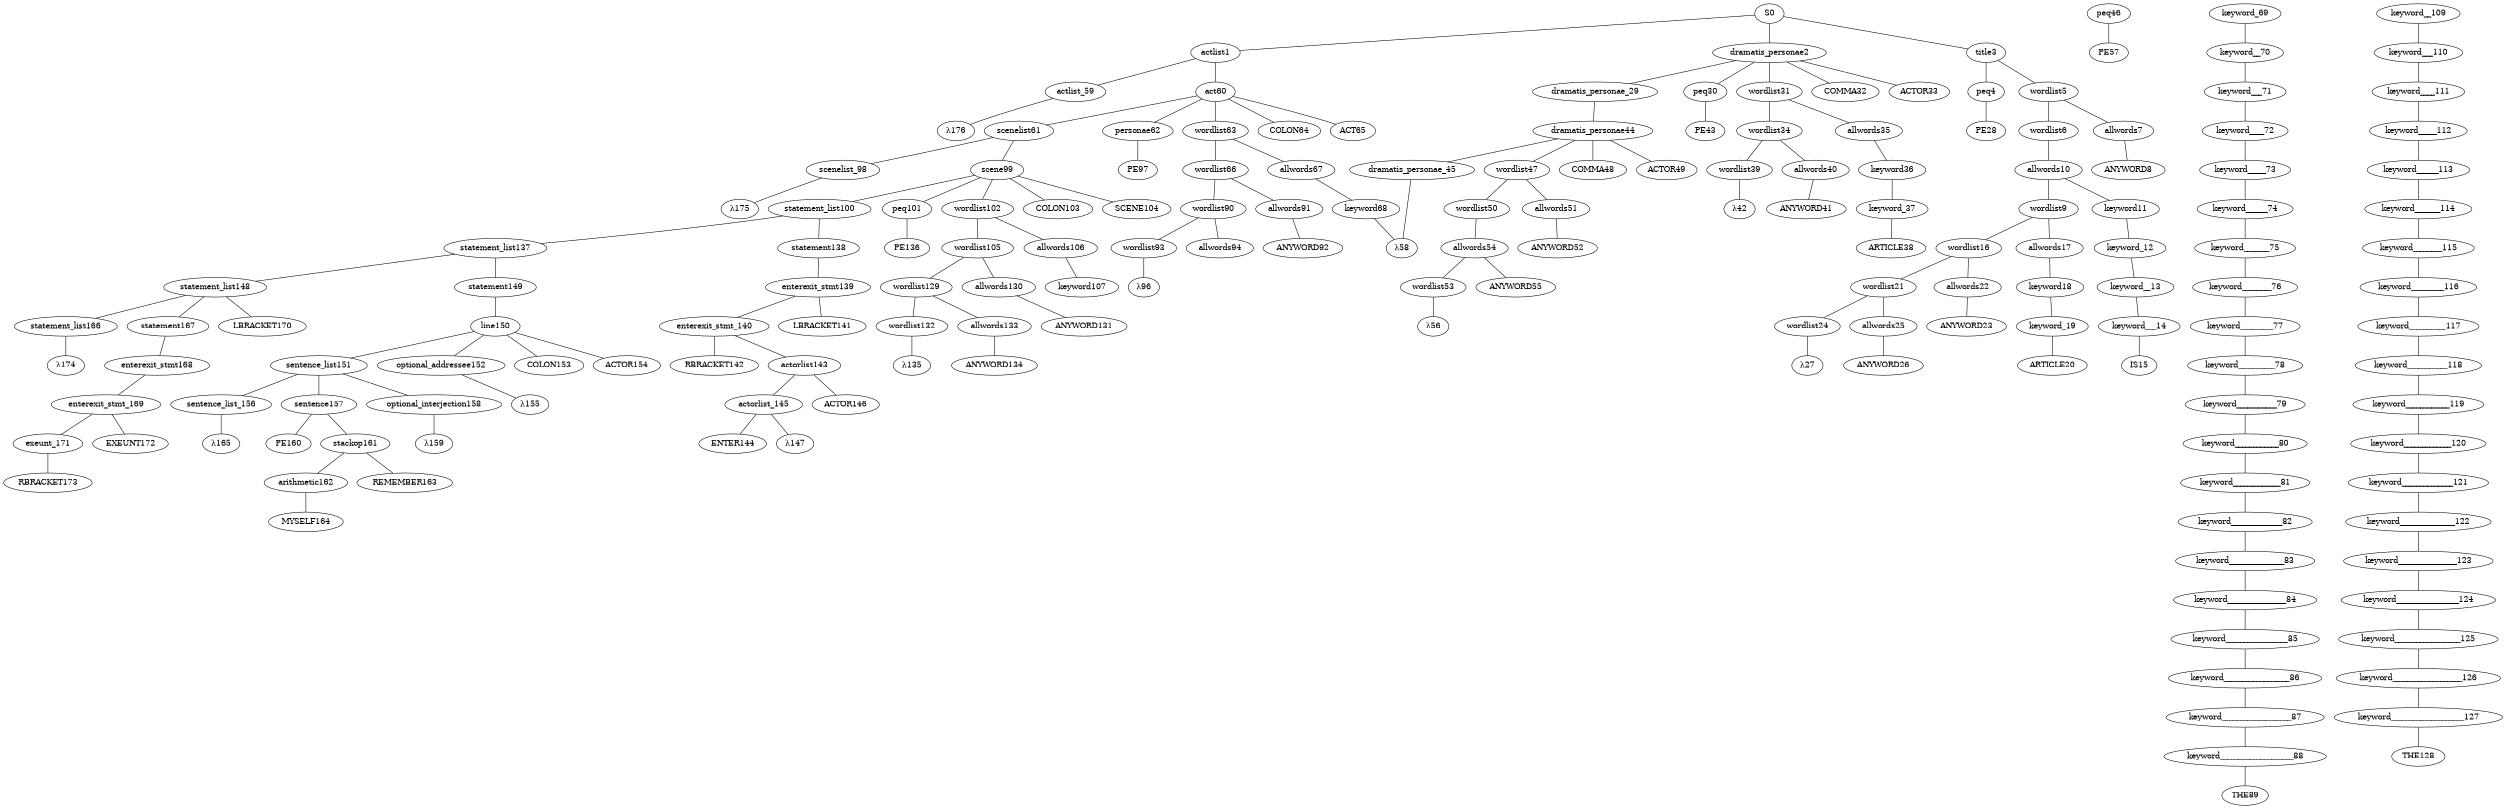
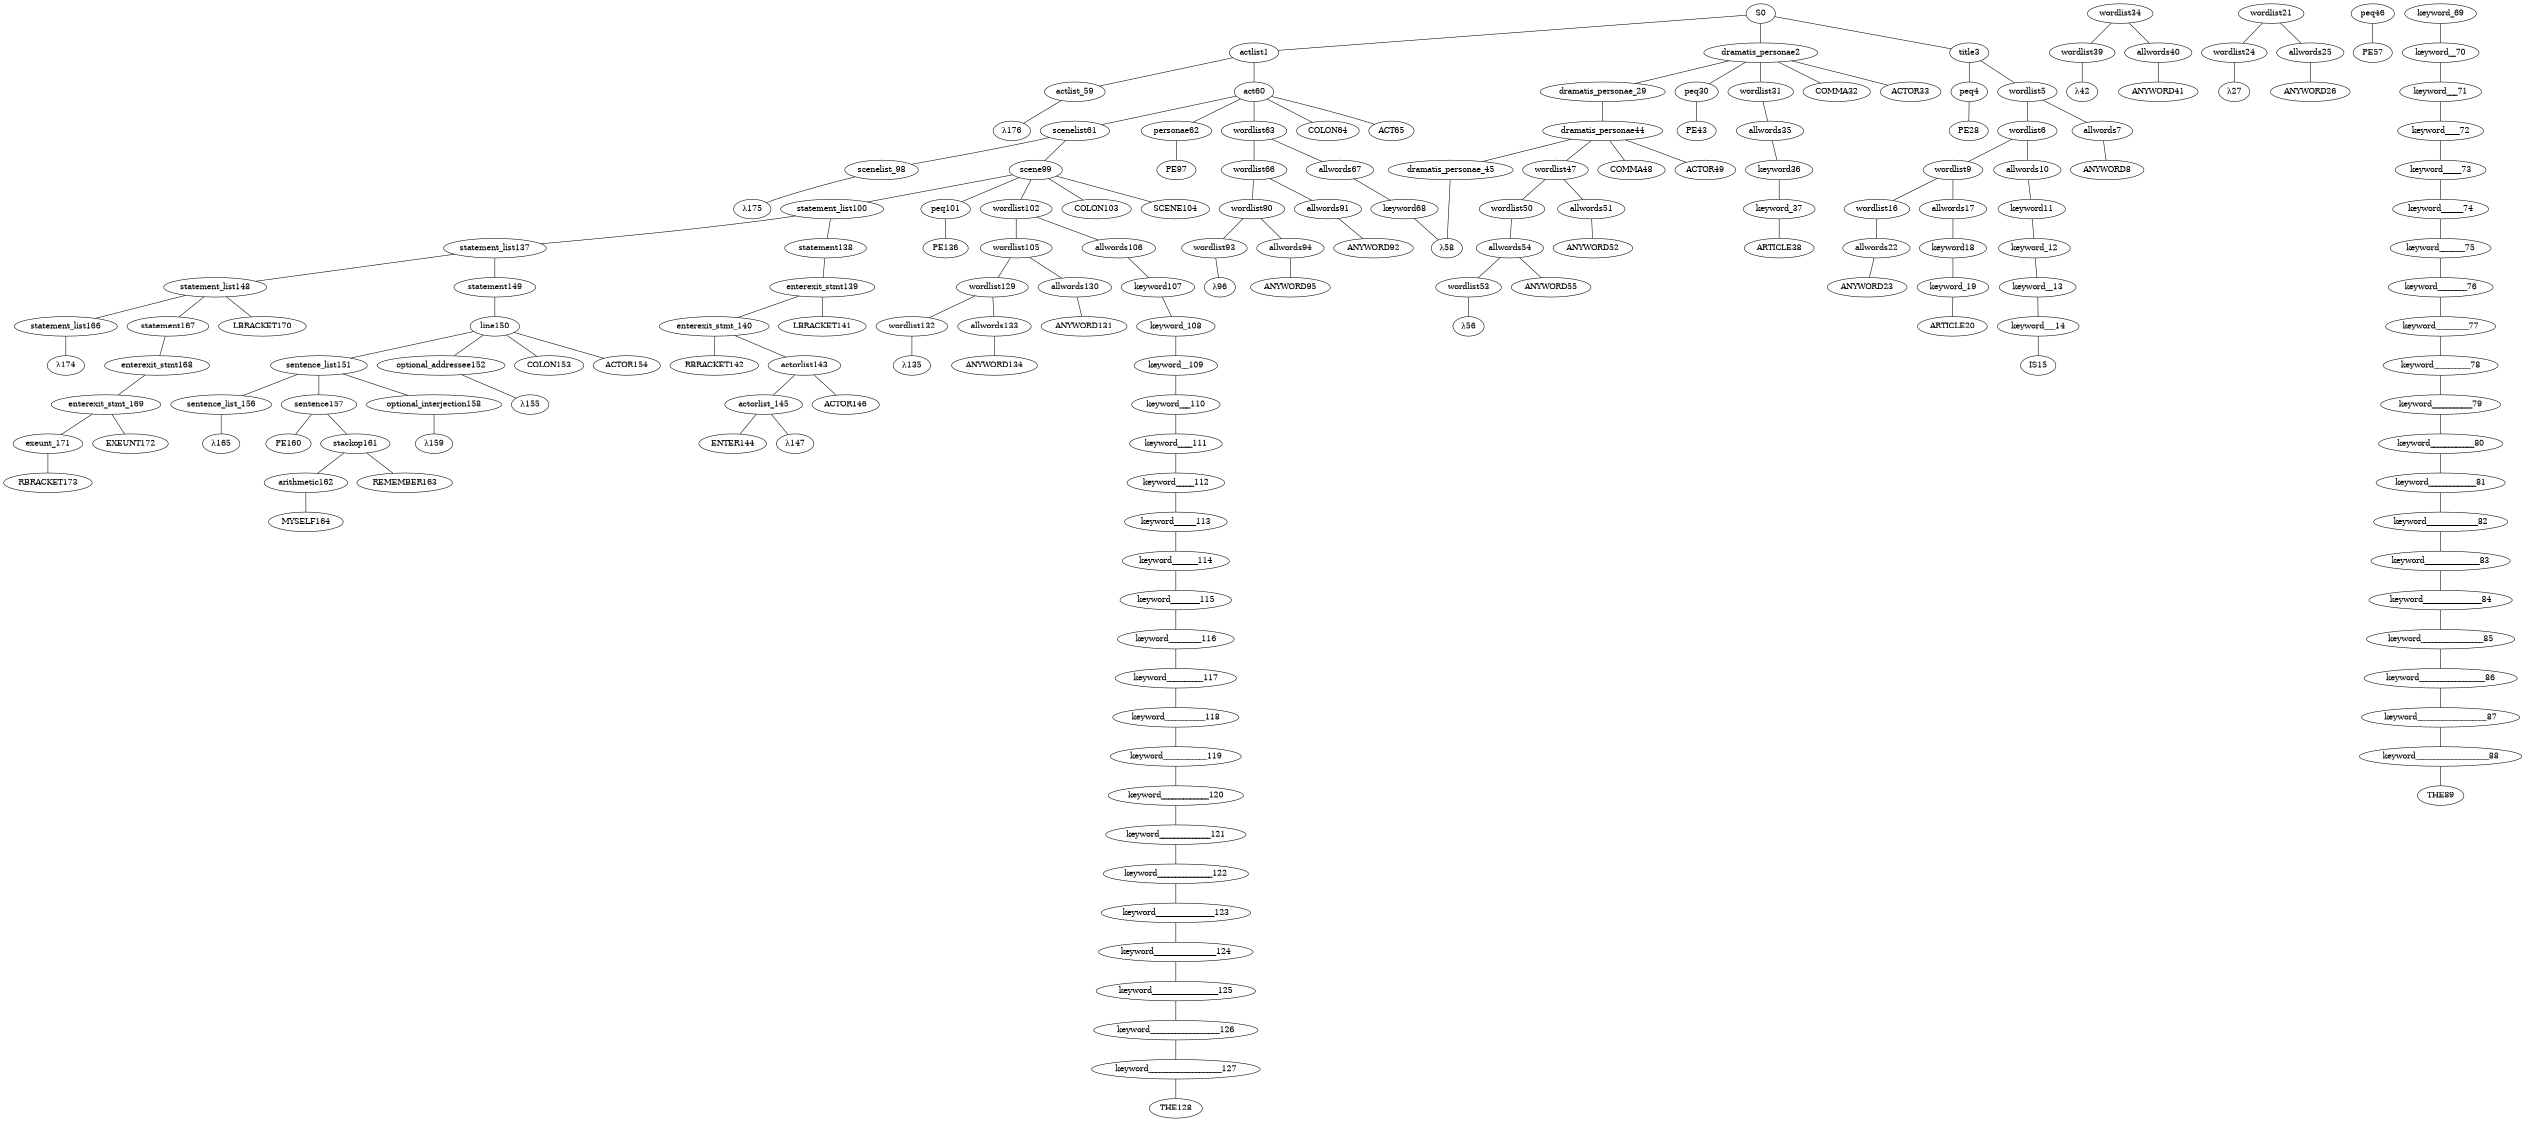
  strict graph {
    S0
    actlist1
    dramatis_personae2
    title3
    actlist_59
    act60
    dramatis_personae_29
    peq30
    wordlist31
    COMMA32
    ACTOR33
    peq4
    wordlist5
    "λ176"
    scenelist61
    n16 [label=personae62]
    wordlist63
    COLON64
    ACT65
    dramatis_personae44
    PE43
    wordlist34
    allwords35
    PE28
    wordlist6
    allwords7
    wordlist9
    allwords10
    ANYWORD8
    wordlist16
    allwords17
    keyword11
    wordlist21
    allwords22
    keyword18
    keyword_12
    keyword__13
    keyword___14
    IS15
    wordlist24
    allwords25
    ANYWORD23
    keyword_19
    ARTICLE20
    "λ27"
    ANYWORD26
    dramatis_personae_45
    wordlist47
    COMMA48
    ACTOR49
    wordlist39
    allwords40
    keyword36
    "λ42"
    ANYWORD41
    keyword_37
    ARTICLE38
    "λ58"
    peq46
    PE57
    wordlist50
    allwords51
    allwords54
    ANYWORD52
    wordlist53
    "λ56"
    ANYWORD55
    scenelist_98
    scene99
    PE97
    wordlist66
    allwords67
    "λ175"
    statement_list100
    peq101
    wordlist102
    COLON103
    SCENE104
    wordlist90
    allwords91
    keyword68
    wordlist93
    allwords94
    ANYWORD92
    keyword_69
    keyword__70
    keyword___71
    keyword____72
    keyword_____73
    keyword______74
    keyword_______75
    keyword________76
    keyword_________77
    keyword__________78
    keyword___________79
    keyword____________80
    keyword_____________81
    keyword______________82
    keyword_______________83
    keyword________________84
    keyword_________________85
    keyword__________________86
    keyword___________________87
    keyword____________________88
    THE89
    "λ96"
+   ANYWORD95
    statement_list137
    statement138
    PE136
    wordlist105
    allwords106
    statement_list148
    statement149
    enterexit_stmt139
    wordlist129
    allwords130
    keyword107
    wordlist132
    allwords133
    ANYWORD131
+   keyword_108
    keyword__109
    keyword___110
    keyword____111
    keyword_____112
    keyword______113
    keyword_______114
    keyword________115
    keyword_________116
    keyword__________117
    keyword___________118
    keyword____________119
    keyword_____________120
    keyword______________121
    keyword_______________122
    keyword________________123
    keyword_________________124
    keyword__________________125
    keyword___________________126
    keyword____________________127
    THE128
    "λ135"
    ANYWORD134
    statement_list166
    statement167
    LBRACKET170
    line150
    enterexit_stmt_140
    LBRACKET141
    RBRACKET142
    actorlist143
    actorlist_145
    ACTOR146
    ENTER144
    "λ147"
    "λ174"
    enterexit_stmt168
    sentence_list151
    optional_addressee152
    COLON153
    ACTOR154
    sentence_list_156
    sentence157
    optional_interjection158
    "λ155"
    "λ165"
    PE160
    stackop161
    "λ159"
    arithmetic162
    REMEMBER163
    MYSELF164
    enterexit_stmt_169
    exeunt_171
    EXEUNT172
    RBRACKET173
    S0 -- actlist1
    S0 -- dramatis_personae2
    S0 -- title3
    actlist1 -- actlist_59
    actlist1 -- act60
    dramatis_personae2 -- dramatis_personae_29
    dramatis_personae2 -- peq30
    dramatis_personae2 -- wordlist31
    dramatis_personae2 -- COMMA32
    dramatis_personae2 -- ACTOR33
    title3 -- peq4
    title3 -- wordlist5
    actlist_59 -- "λ176"
    act60 -- scenelist61
    act60 -- n16
    act60 -- wordlist63
    act60 -- COLON64
    act60 -- ACT65
    dramatis_personae_29 -- dramatis_personae44
    peq30 -- PE43
-   wordlist31 -- wordlist34
    wordlist31 -- allwords35
    peq4 -- PE28
    wordlist5 -- wordlist6
    wordlist5 -- allwords7
    scenelist61 -- scenelist_98
    scenelist61 -- scene99
    n16 -- PE97
    wordlist63 -- wordlist66
    wordlist63 -- allwords67
    dramatis_personae44 -- dramatis_personae_45
    dramatis_personae44 -- wordlist47
    dramatis_personae44 -- COMMA48
    dramatis_personae44 -- ACTOR49
    wordlist34 -- wordlist39
    wordlist34 -- allwords40
    allwords35 -- keyword36
-   allwords10 -- wordlist9
+   wordlist6 -- wordlist9
    wordlist6 -- allwords10
    allwords7 -- ANYWORD8
    wordlist9 -- wordlist16
    wordlist9 -- allwords17
    allwords10 -- keyword11
-   wordlist16 -- wordlist21
    wordlist16 -- allwords22
    allwords17 -- keyword18
    keyword11 -- keyword_12
    wordlist21 -- wordlist24
    wordlist21 -- allwords25
    allwords22 -- ANYWORD23
    keyword18 -- keyword_19
    keyword_12 -- keyword__13
    keyword__13 -- keyword___14
    keyword___14 -- IS15
    wordlist24 -- "λ27"
    allwords25 -- ANYWORD26
    keyword_19 -- ARTICLE20
    dramatis_personae_45 -- "λ58"
    wordlist47 -- wordlist50
    wordlist47 -- allwords51
    wordlist39 -- "λ42"
    allwords40 -- ANYWORD41
    keyword36 -- keyword_37
    keyword_37 -- ARTICLE38
    peq46 -- PE57
    wordlist50 -- allwords54
    allwords51 -- ANYWORD52
    allwords54 -- wordlist53
    allwords54 -- ANYWORD55
    wordlist53 -- "λ56"
    scenelist_98 -- "λ175"
    scene99 -- statement_list100
    scene99 -- peq101
    scene99 -- wordlist102
    scene99 -- COLON103
    scene99 -- SCENE104
    wordlist66 -- wordlist90
    wordlist66 -- allwords91
    allwords67 -- keyword68
    statement_list100 -- statement_list137
    statement_list100 -- statement138
    peq101 -- PE136
    wordlist102 -- wordlist105
    wordlist102 -- allwords106
    wordlist90 -- wordlist93
    wordlist90 -- allwords94
    allwords91 -- ANYWORD92
    keyword68 -- "λ58"
    wordlist93 -- "λ96"
+   allwords94 -- ANYWORD95
    keyword_69 -- keyword__70
    keyword__70 -- keyword___71
    keyword___71 -- keyword____72
    keyword____72 -- keyword_____73
    keyword_____73 -- keyword______74
    keyword______74 -- keyword_______75
    keyword_______75 -- keyword________76
    keyword________76 -- keyword_________77
    keyword_________77 -- keyword__________78
    keyword__________78 -- keyword___________79
    keyword___________79 -- keyword____________80
    keyword____________80 -- keyword_____________81
    keyword_____________81 -- keyword______________82
    keyword______________82 -- keyword_______________83
    keyword_______________83 -- keyword________________84
    keyword________________84 -- keyword_________________85
    keyword_________________85 -- keyword__________________86
    keyword__________________86 -- keyword___________________87
    keyword___________________87 -- keyword____________________88
    keyword____________________88 -- THE89
    statement_list137 -- statement_list148
    statement_list137 -- statement149
    statement138 -- enterexit_stmt139
    wordlist105 -- wordlist129
    wordlist105 -- allwords130
    allwords106 -- keyword107
    statement_list148 -- statement_list166
    statement_list148 -- statement167
    statement_list148 -- LBRACKET170
    statement149 -- line150
    enterexit_stmt139 -- enterexit_stmt_140
    enterexit_stmt139 -- LBRACKET141
    wordlist129 -- wordlist132
    wordlist129 -- allwords133
    allwords130 -- ANYWORD131
+   keyword107 -- keyword_108
    wordlist132 -- "λ135"
    allwords133 -- ANYWORD134
+   keyword_108 -- keyword__109
    keyword__109 -- keyword___110
    keyword___110 -- keyword____111
    keyword____111 -- keyword_____112
    keyword_____112 -- keyword______113
    keyword______113 -- keyword_______114
    keyword_______114 -- keyword________115
    keyword________115 -- keyword_________116
    keyword_________116 -- keyword__________117
    keyword__________117 -- keyword___________118
    keyword___________118 -- keyword____________119
    keyword____________119 -- keyword_____________120
    keyword_____________120 -- keyword______________121
    keyword______________121 -- keyword_______________122
    keyword_______________122 -- keyword________________123
    keyword________________123 -- keyword_________________124
    keyword_________________124 -- keyword__________________125
    keyword__________________125 -- keyword___________________126
    keyword___________________126 -- keyword____________________127
    keyword____________________127 -- THE128
    statement_list166 -- "λ174"
    statement167 -- enterexit_stmt168
    line150 -- sentence_list151
    line150 -- optional_addressee152
    line150 -- COLON153
    line150 -- ACTOR154
    enterexit_stmt_140 -- RBRACKET142
    enterexit_stmt_140 -- actorlist143
    actorlist143 -- actorlist_145
    actorlist143 -- ACTOR146
    actorlist_145 -- ENTER144
    actorlist_145 -- "λ147"
    enterexit_stmt168 -- enterexit_stmt_169
    sentence_list151 -- sentence_list_156
    sentence_list151 -- sentence157
    sentence_list151 -- optional_interjection158
    optional_addressee152 -- "λ155"
    sentence_list_156 -- "λ165"
    sentence157 -- PE160
    sentence157 -- stackop161
    optional_interjection158 -- "λ159"
    stackop161 -- arithmetic162
    stackop161 -- REMEMBER163
    arithmetic162 -- MYSELF164
    enterexit_stmt_169 -- exeunt_171
    enterexit_stmt_169 -- EXEUNT172
    exeunt_171 -- RBRACKET173
  }
